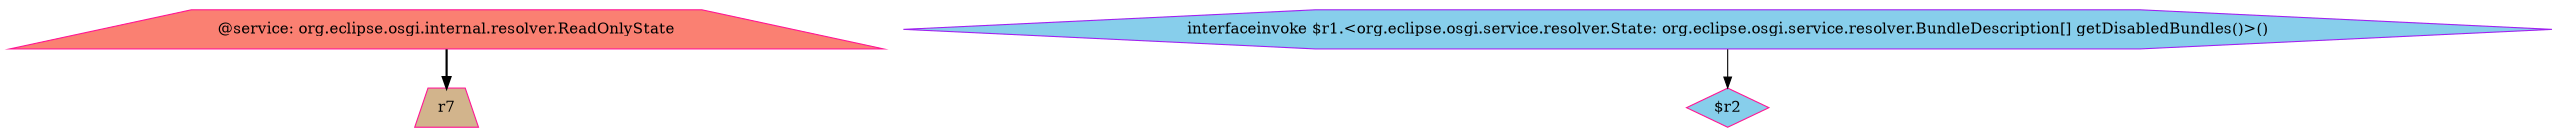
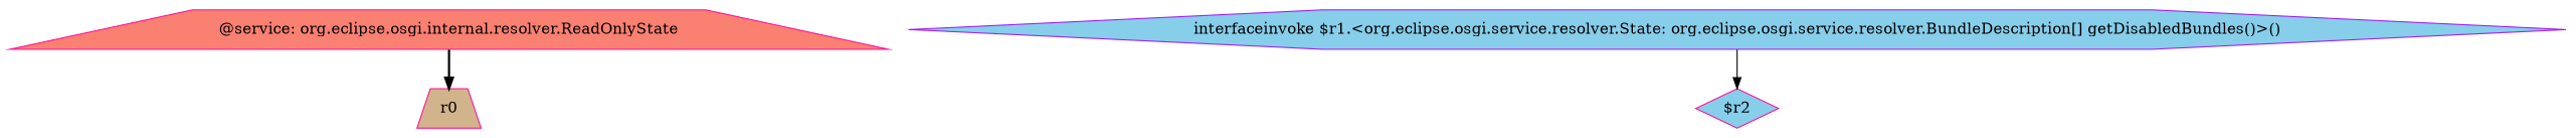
  digraph {
    node [color=deeppink fillcolor=skyblue shape=trapezium style=filled]
    n1 [fillcolor=salmon label="@service: org.eclipse.osgi.internal.resolver.ReadOnlyState"]
-   n2 [fillcolor=tan label=r7]
+   n2 [fillcolor=tan label=r0]
    n3 [color=purple label="interfaceinvoke $r1.<org.eclipse.osgi.service.resolver.State: org.eclipse.osgi.service.resolver.BundleDescription[] getDisabledBundles()>()" shape=hexagon]
    n4 [label="$r2" shape=diamond]
    n1 -> n2 [style=bold]
    n3 -> n4 [style=solid]
  }
